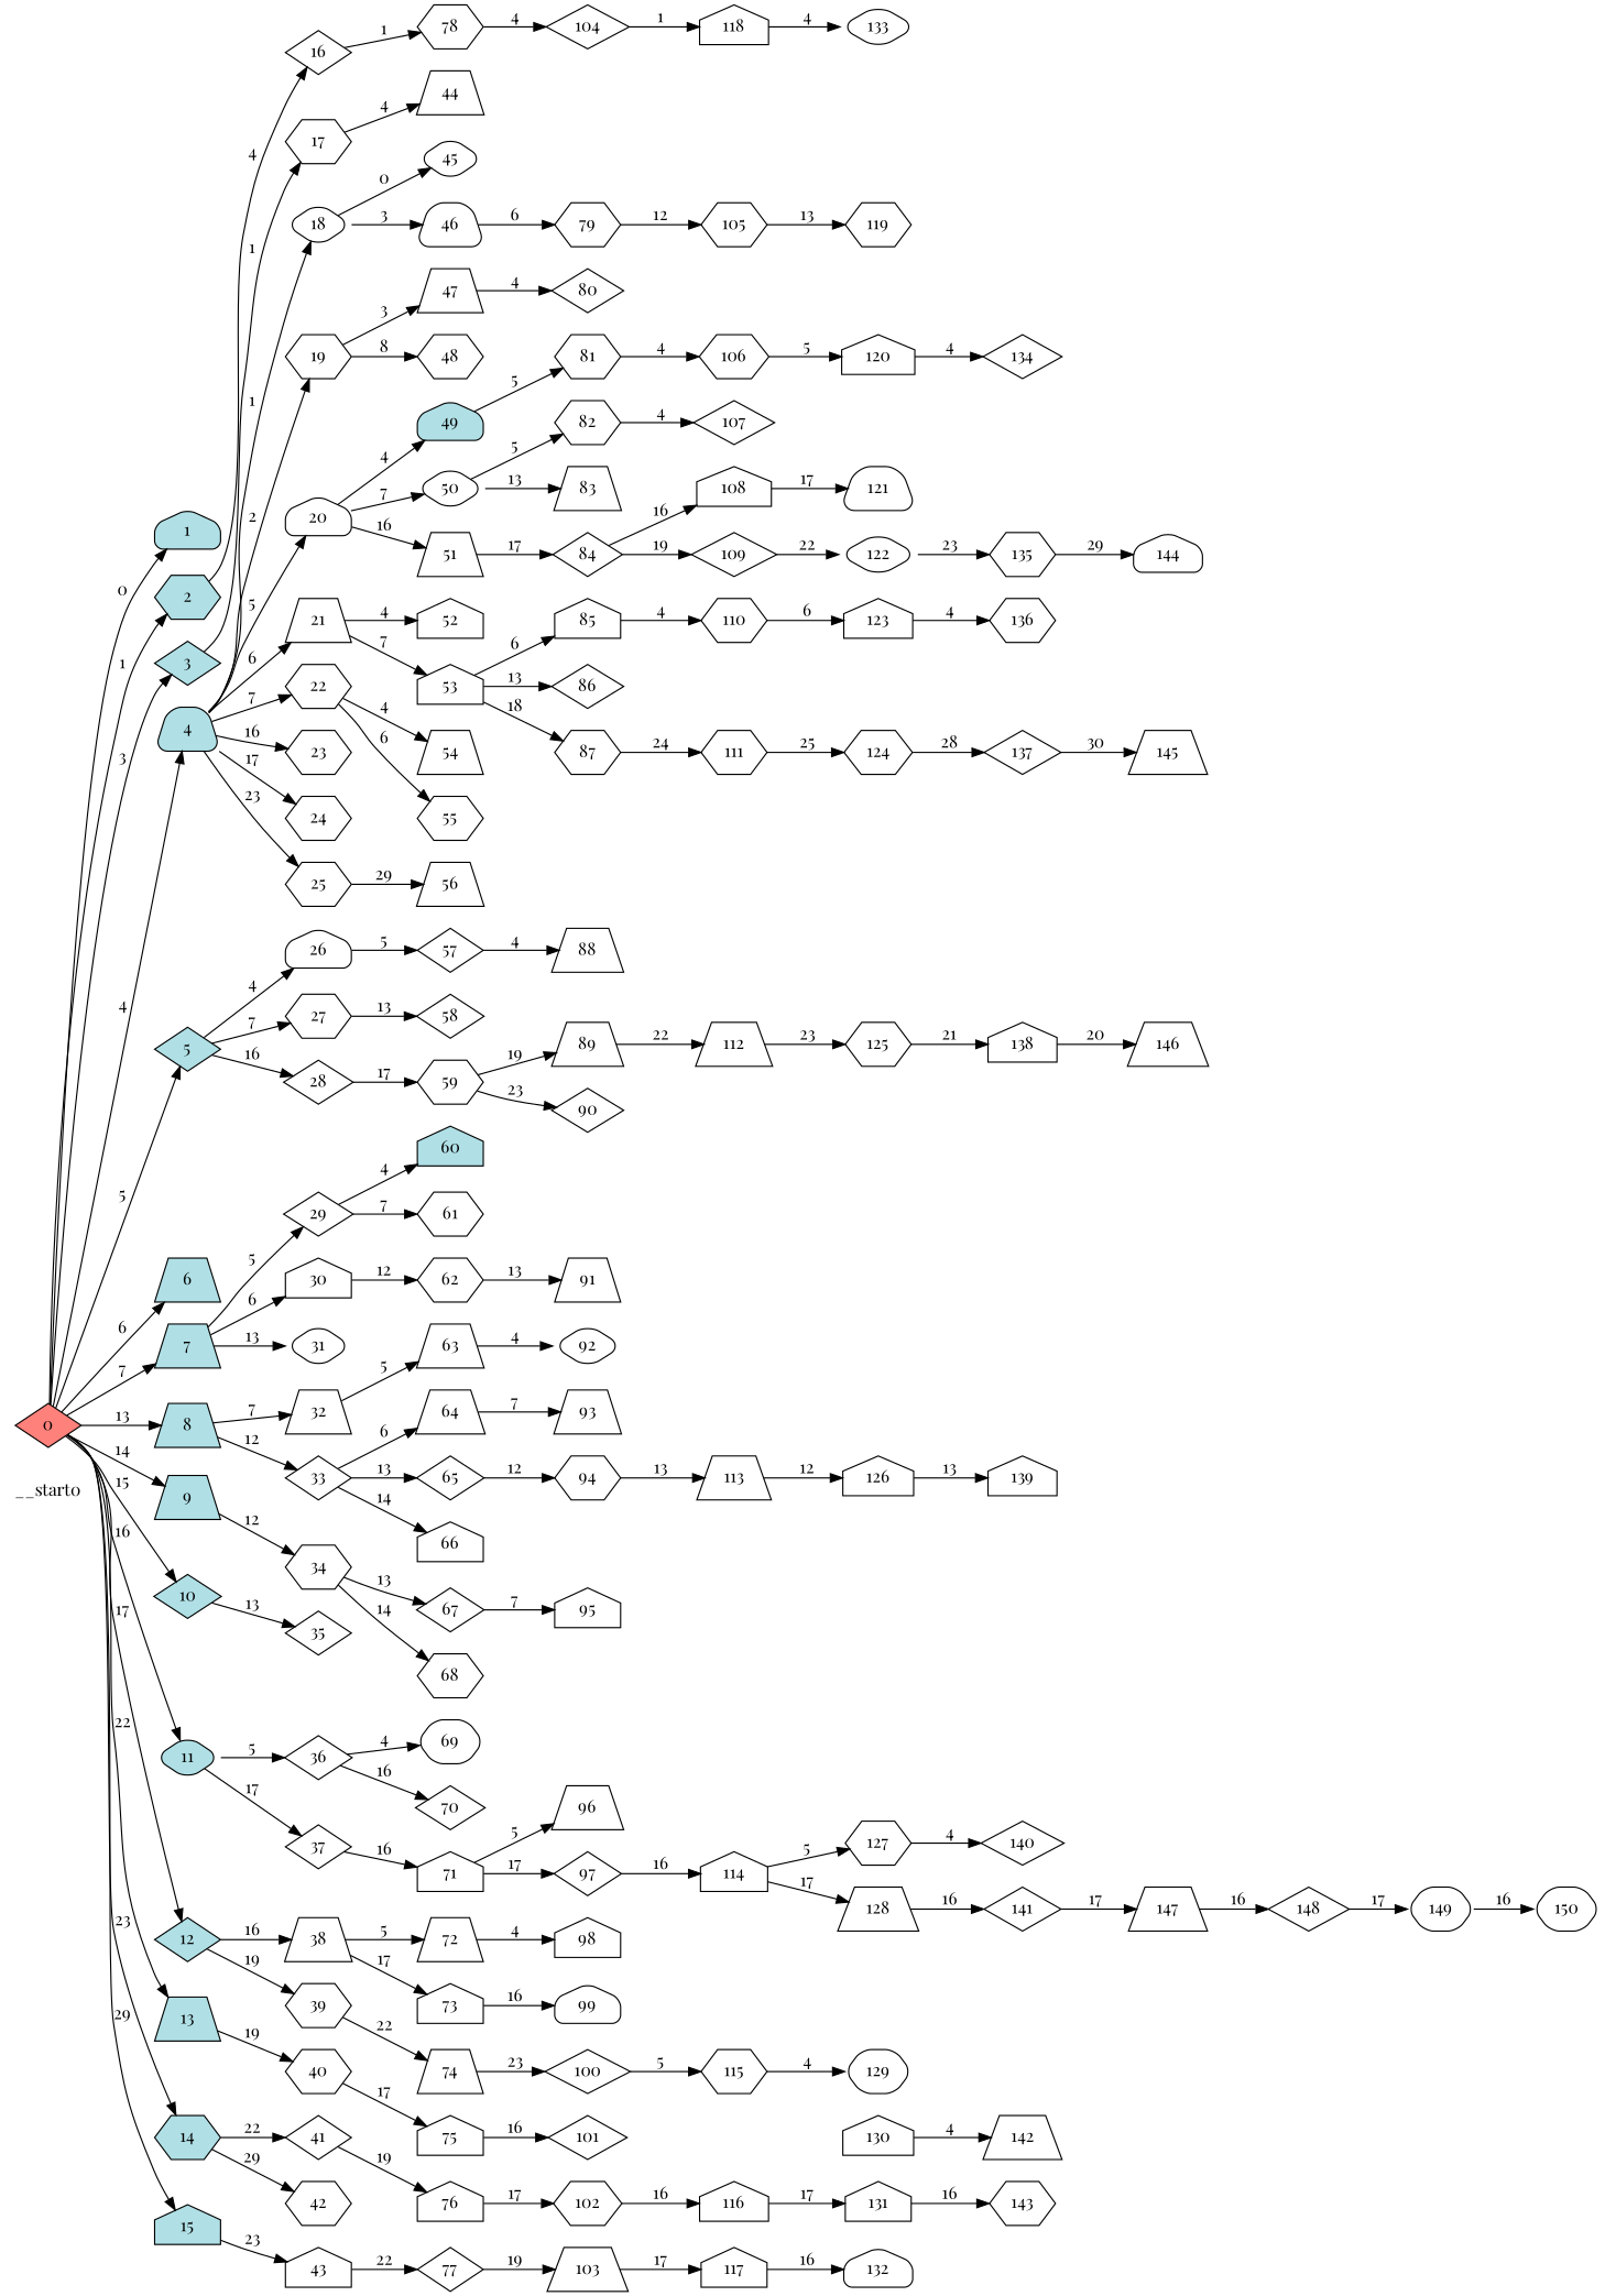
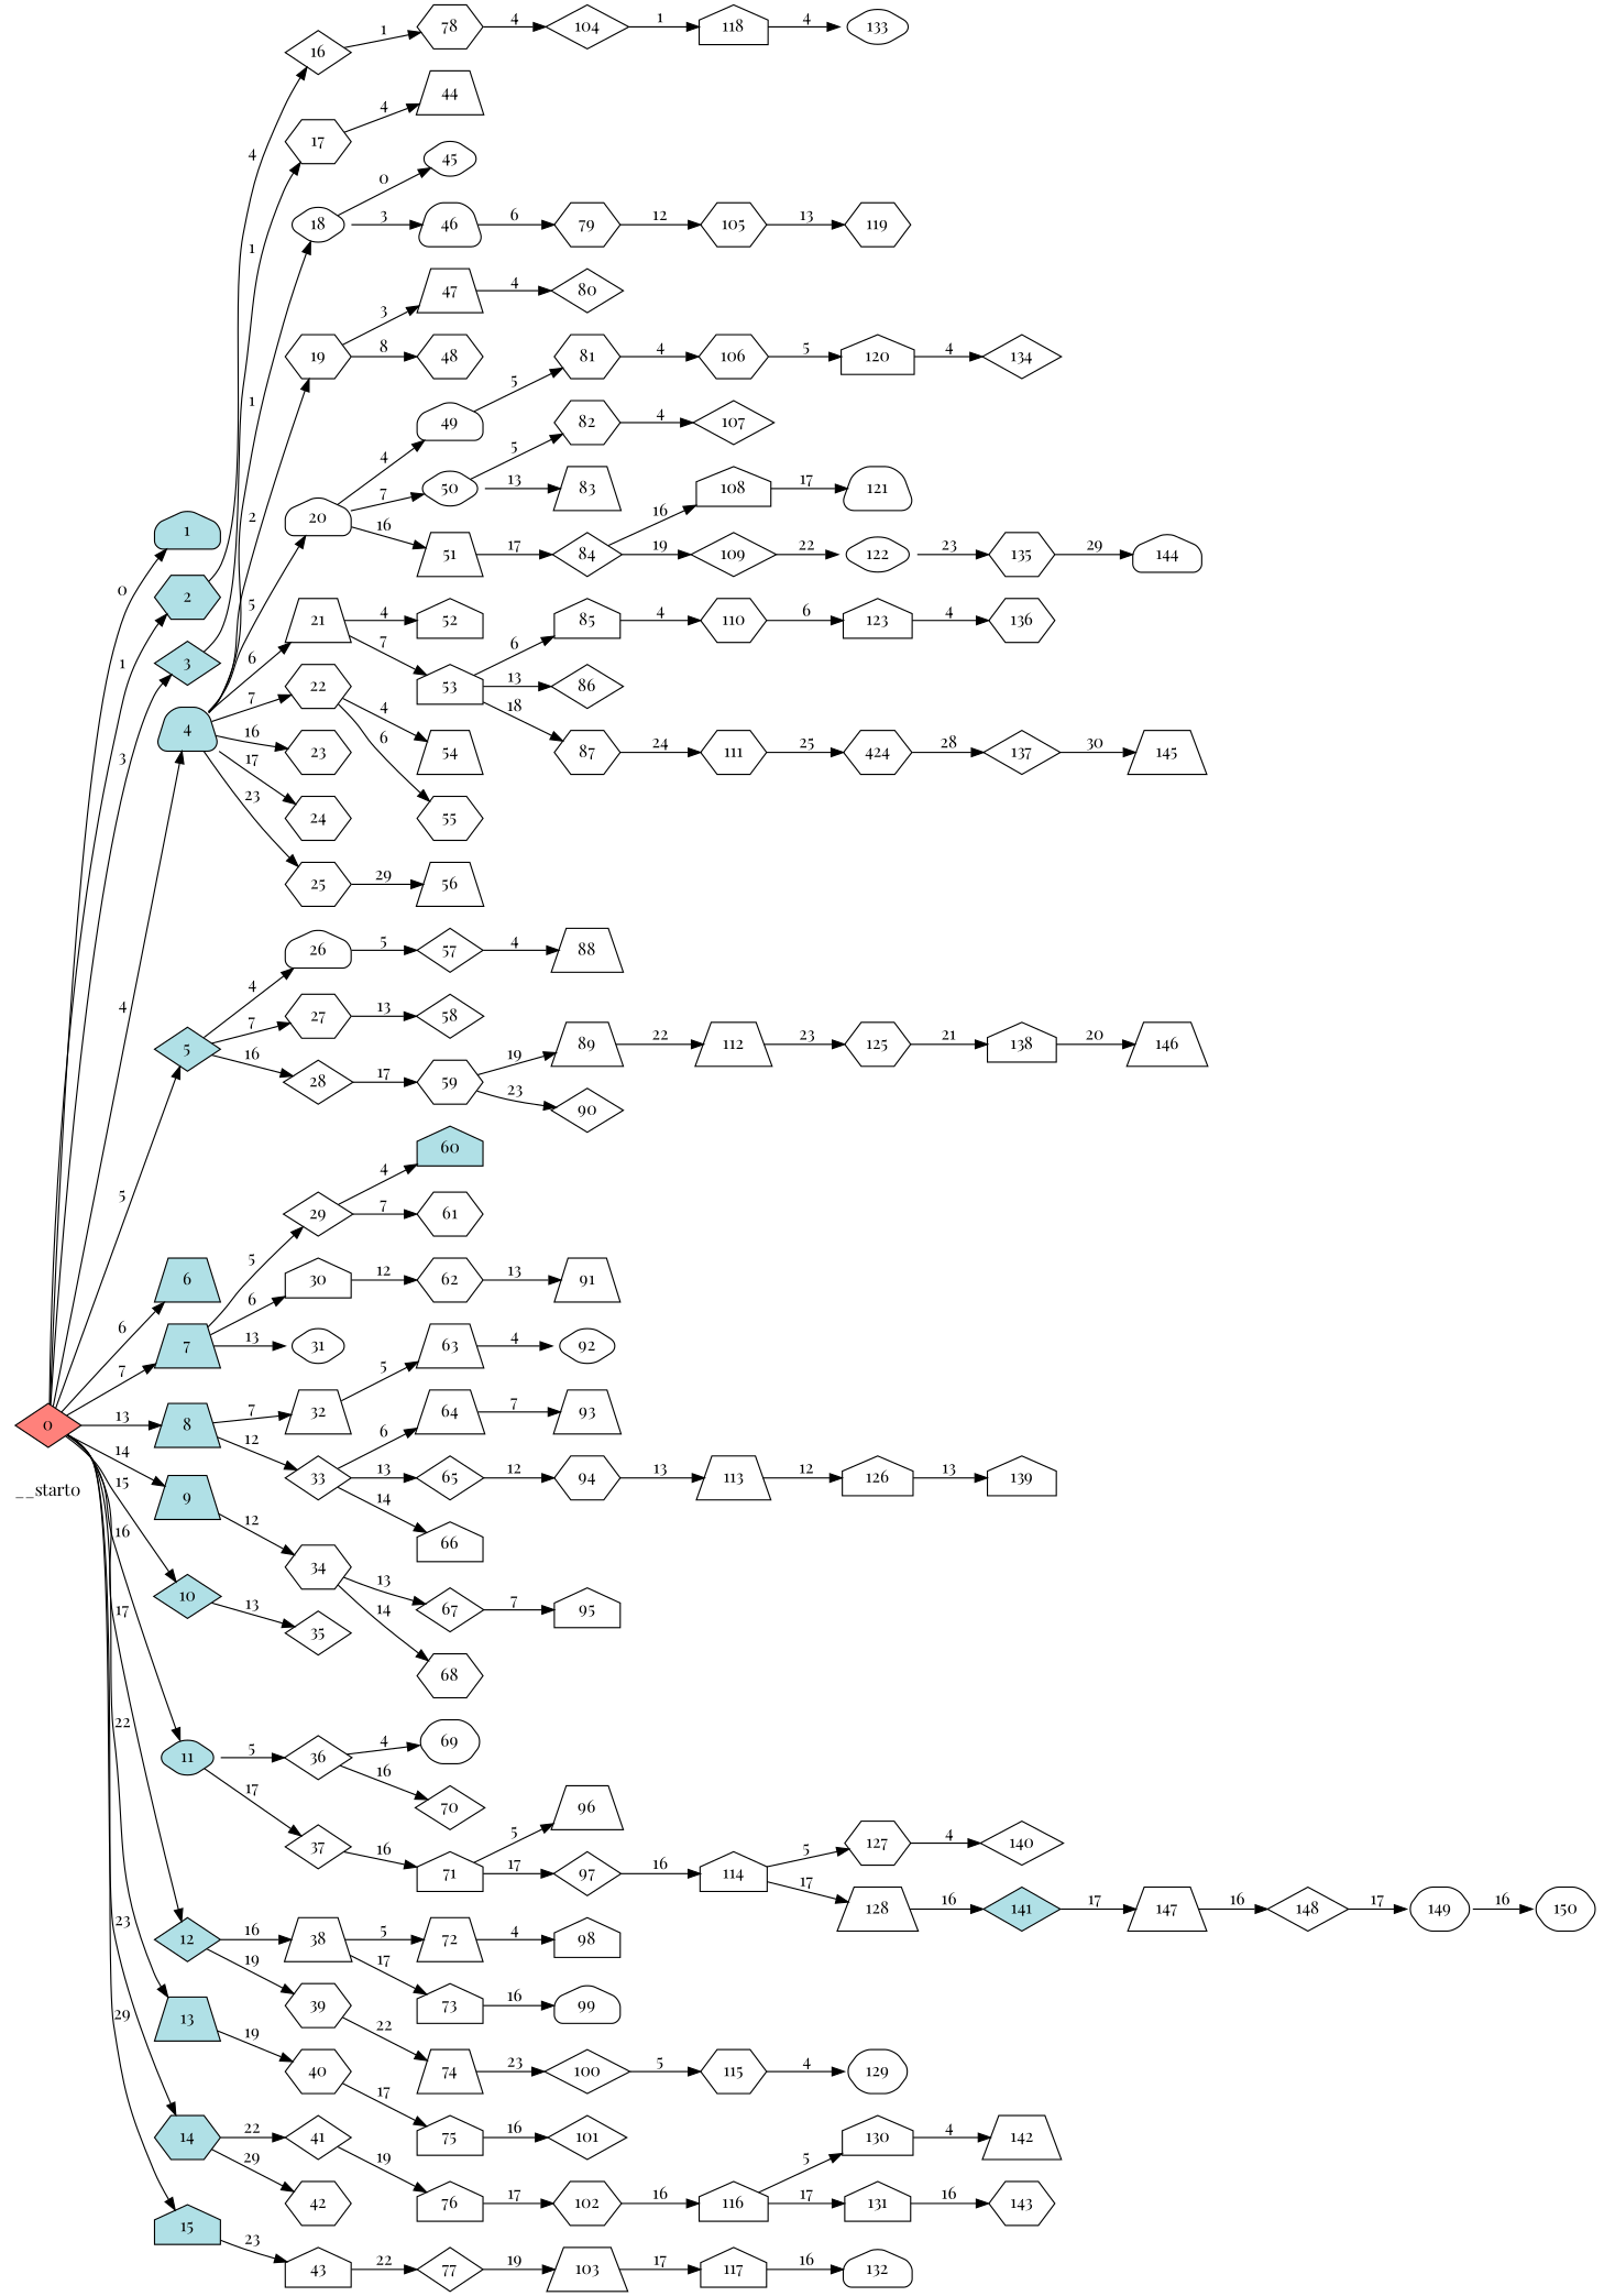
  digraph {
    fontname="Playfair Display"
    rankdir=LR
    node [fontname="Playfair Display" shape=diamond color=black fillcolor=white style=filled]
    edge [fontname="Playfair Display"]
    __start0 [shape=none color="" fillcolor="" style=""]
    n2 [fillcolor="#ff817b" label=0]
    n3 [fillcolor=powderblue label=1 shape=house style="rounded,filled"]
    n4 [fillcolor=powderblue label=2 shape=hexagon]
    n5 [fillcolor=powderblue label=3]
    n6 [fillcolor=powderblue label=4 shape=trapezium style="rounded,filled"]
    n7 [fillcolor=powderblue label=5]
    n8 [fillcolor=powderblue label=6 shape=trapezium]
    n9 [fillcolor=powderblue label=7 shape=trapezium]
    n10 [fillcolor=powderblue label=8 shape=trapezium]
    n11 [fillcolor=powderblue label=9 shape=trapezium]
    n12 [fillcolor=powderblue label=10]
    n13 [fillcolor=powderblue label=11 style="rounded,filled"]
    n14 [fillcolor=powderblue label=12]
    n15 [fillcolor=powderblue label=13 shape=trapezium]
    n16 [fillcolor=powderblue label=14 shape=hexagon]
    n17 [fillcolor=powderblue label=15 shape=house]
    n18 [label=16]
    n19 [label=17 shape=hexagon]
    n20 [label=18 style="rounded,filled"]
    n21 [label=19 shape=hexagon]
    n22 [label=20 shape=house style="rounded,filled"]
    n23 [label=21 shape=trapezium]
    n24 [label=22 shape=hexagon]
    n25 [label=23 shape=hexagon]
    n26 [label=24 shape=hexagon]
    n27 [label=25 shape=hexagon]
    n28 [label=26 shape=house style="rounded,filled"]
    n29 [label=27 shape=hexagon]
    n30 [label=28]
    n31 [label=29]
    n32 [label=30 shape=house]
    n33 [label=31 style="rounded,filled"]
    n34 [label=32 shape=trapezium]
    n35 [label=33]
    n36 [label=34 shape=hexagon]
    n37 [label=35]
    n38 [label=36]
    n39 [label=37]
    n40 [label=38 shape=trapezium]
    n41 [label=39 shape=hexagon]
    n42 [label=40 shape=hexagon]
    n43 [label=41]
    n44 [label=42 shape=hexagon]
    n45 [label=43 shape=house]
    n46 [label=78 shape=hexagon]
    n47 [label=44 shape=trapezium]
    n48 [label=45 style="rounded,filled"]
    n49 [label=46 shape=trapezium style="rounded,filled"]
    n50 [label=47 shape=trapezium]
    n51 [label=48 shape=hexagon]
-   n52 [fillcolor=powderblue label=49 shape=house style="rounded,filled"]
+   n52 [label=49 shape=house style="rounded,filled"]
    n53 [label=50 style="rounded,filled"]
    n54 [label=51 shape=trapezium]
    n55 [label=52 shape=house]
    n56 [label=53 shape=house]
    n57 [label=54 shape=trapezium]
    n58 [label=55 shape=hexagon]
    n59 [label=56 shape=trapezium]
    n60 [label=57]
    n61 [label=58]
    n62 [label=59 shape=hexagon]
    n63 [fillcolor=powderblue label=60 shape=house]
    n64 [label=61 shape=hexagon]
    n65 [label=62 shape=hexagon]
    n66 [label=63 shape=trapezium]
    n67 [label=64 shape=trapezium]
    n68 [label=65]
    n69 [label=66 shape=house]
    n70 [label=67]
    n71 [label=68 shape=hexagon]
    n72 [label=69 shape=hexagon style="rounded,filled"]
    n73 [label=70]
    n74 [label=71 shape=house]
    n75 [label=72 shape=trapezium]
    n76 [label=73 shape=house]
    n77 [label=74 shape=trapezium]
    n78 [label=75 shape=house]
    n79 [label=76 shape=house]
    n80 [label=77]
    n81 [label=79 shape=hexagon]
    n82 [label=80]
    n83 [label=81 shape=hexagon]
    n84 [label=82 shape=hexagon]
    n85 [label=83 shape=trapezium]
    n86 [label=84]
    n87 [label=85 shape=house]
    n88 [label=86]
    n89 [label=87 shape=hexagon]
    n90 [label=88 shape=trapezium]
    n91 [label=89 shape=trapezium]
    n92 [label=90]
    n93 [label=91 shape=trapezium]
    n94 [label=92 style="rounded,filled"]
    n95 [label=93 shape=trapezium]
    n96 [label=94 shape=hexagon]
    n97 [label=95 shape=house]
    n98 [label=96 shape=trapezium]
    n99 [label=97]
    n100 [label=98 shape=house]
    n101 [label=99 shape=house style="rounded,filled"]
    n102 [label=100]
    n103 [label=101]
    n104 [label=102 shape=hexagon]
    n105 [label=103 shape=trapezium]
    n106 [label=104]
    n107 [label=105 shape=hexagon]
    n108 [label=106 shape=hexagon]
    n109 [label=107]
    n110 [label=108 shape=house]
    n111 [label=109]
    n112 [label=110 shape=hexagon]
    n113 [label=111 shape=hexagon]
    n114 [label=112 shape=trapezium]
    n115 [label=113 shape=trapezium]
    n116 [label=114 shape=house]
    n117 [label=115 shape=hexagon]
    n118 [label=116 shape=house]
    n119 [label=117 shape=house]
    n120 [label=118 shape=house]
    n121 [label=119 shape=hexagon]
    n122 [label=120 shape=house]
    n123 [label=121 shape=trapezium style="rounded,filled"]
    n124 [label=122 style="rounded,filled"]
    n125 [label=123 shape=house]
-   n126 [label=124 shape=hexagon]
+   n126 [label=424 shape=hexagon]
    n127 [label=125 shape=hexagon]
    n128 [label=126 shape=house]
    n129 [label=127 shape=hexagon]
    n130 [label=128 shape=trapezium]
    n131 [label=129 shape=hexagon style="rounded,filled"]
    n132 [label=130 shape=house]
    n133 [label=131 shape=house]
    n134 [label=132 shape=house style="rounded,filled"]
    n135 [label=133 style="rounded,filled"]
    n136 [label=134]
    n137 [label=135 shape=hexagon]
    n138 [label=136 shape=hexagon]
    n139 [label=137]
    n140 [label=138 shape=house]
    n141 [label=139 shape=house]
    n142 [label=140]
-   n143 [label=141]
+   n143 [fillcolor=powderblue label=141]
    n144 [label=142 shape=trapezium]
    n145 [label=143 shape=hexagon]
    n146 [label=144 shape=house style="rounded,filled"]
    n147 [label=145 shape=trapezium]
    n148 [label=146 shape=trapezium]
    n149 [label=147 shape=trapezium]
    n150 [label=148]
    n151 [label=149 shape=hexagon style="rounded,filled"]
    n152 [label=150 shape=hexagon style="rounded,filled"]
    n2 -> n3 [label=0]
    n2 -> n4 [label=1]
    n2 -> n5 [label=3]
    n2 -> n6 [label=4]
    n2 -> n7 [label=5]
    n2 -> n8 [label=6]
    n2 -> n9 [label=7]
    n2 -> n10 [label=13]
    n2 -> n11 [label=14]
    n2 -> n12 [label=15]
    n2 -> n13 [label=16]
    n2 -> n14 [label=17]
    n2 -> n15 [label=22]
    n2 -> n16 [label=23]
    n2 -> n17 [label=29]
    n4 -> n18 [label=4]
    n5 -> n19 [label=1]
    n6 -> n20 [label=1]
    n6 -> n21 [label=2]
    n6 -> n22 [label=5]
    n6 -> n23 [label=6]
    n6 -> n24 [label=7]
    n6 -> n25 [label=16]
    n6 -> n26 [label=17]
    n6 -> n27 [label=23]
    n7 -> n28 [label=4]
    n7 -> n29 [label=7]
    n7 -> n30 [label=16]
    n9 -> n31 [label=5]
    n9 -> n32 [label=6]
    n9 -> n33 [label=13]
    n10 -> n34 [label=7]
    n10 -> n35 [label=12]
    n11 -> n36 [label=12]
    n12 -> n37 [label=13]
    n13 -> n38 [label=5]
    n13 -> n39 [label=17]
    n14 -> n40 [label=16]
    n14 -> n41 [label=19]
    n15 -> n42 [label=19]
    n16 -> n43 [label=22]
    n16 -> n44 [label=29]
    n17 -> n45 [label=23]
    n18 -> n46 [label=1]
    n19 -> n47 [label=4]
    n20 -> n48 [label=0]
    n20 -> n49 [label=3]
    n21 -> n50 [label=3]
    n21 -> n51 [label=8]
    n22 -> n52 [label=4]
    n22 -> n53 [label=7]
    n22 -> n54 [label=16]
    n23 -> n55 [label=4]
    n23 -> n56 [label=7]
    n24 -> n57 [label=4]
    n24 -> n58 [label=6]
    n27 -> n59 [label=29]
    n28 -> n60 [label=5]
    n29 -> n61 [label=13]
    n30 -> n62 [label=17]
    n31 -> n63 [label=4]
    n31 -> n64 [label=7]
    n32 -> n65 [label=12]
    n34 -> n66 [label=5]
    n35 -> n67 [label=6]
    n35 -> n68 [label=13]
    n35 -> n69 [label=14]
    n36 -> n70 [label=13]
    n36 -> n71 [label=14]
    n38 -> n72 [label=4]
    n38 -> n73 [label=16]
    n39 -> n74 [label=16]
    n40 -> n75 [label=5]
    n40 -> n76 [label=17]
    n41 -> n77 [label=22]
    n42 -> n78 [label=17]
    n43 -> n79 [label=19]
    n45 -> n80 [label=22]
    n46 -> n106 [label=4]
    n49 -> n81 [label=6]
    n50 -> n82 [label=4]
    n52 -> n83 [label=5]
    n53 -> n84 [label=5]
    n53 -> n85 [label=13]
    n54 -> n86 [label=17]
    n56 -> n87 [label=6]
    n56 -> n88 [label=13]
    n56 -> n89 [label=18]
    n60 -> n90 [label=4]
    n62 -> n91 [label=19]
    n62 -> n92 [label=23]
    n65 -> n93 [label=13]
    n66 -> n94 [label=4]
    n67 -> n95 [label=7]
    n68 -> n96 [label=12]
    n70 -> n97 [label=7]
    n74 -> n98 [label=5]
    n74 -> n99 [label=17]
    n75 -> n100 [label=4]
    n76 -> n101 [label=16]
    n77 -> n102 [label=23]
    n78 -> n103 [label=16]
    n79 -> n104 [label=17]
    n80 -> n105 [label=19]
    n81 -> n107 [label=12]
    n83 -> n108 [label=4]
    n84 -> n109 [label=4]
    n86 -> n110 [label=16]
    n86 -> n111 [label=19]
    n87 -> n112 [label=4]
    n89 -> n113 [label=24]
    n91 -> n114 [label=22]
    n96 -> n115 [label=13]
    n99 -> n116 [label=16]
    n102 -> n117 [label=5]
    n104 -> n118 [label=16]
    n105 -> n119 [label=17]
    n106 -> n120 [label=1]
    n107 -> n121 [label=13]
    n108 -> n122 [label=5]
    n110 -> n123 [label=17]
    n111 -> n124 [label=22]
    n112 -> n125 [label=6]
    n113 -> n126 [label=25]
    n114 -> n127 [label=23]
    n115 -> n128 [label=12]
    n116 -> n129 [label=5]
    n116 -> n130 [label=17]
    n117 -> n131 [label=4]
+   n118 -> n132 [label=5]
    n118 -> n133 [label=17]
    n119 -> n134 [label=16]
    n120 -> n135 [label=4]
    n122 -> n136 [label=4]
    n124 -> n137 [label=23]
    n125 -> n138 [label=4]
    n126 -> n139 [label=28]
    n127 -> n140 [label=21]
    n128 -> n141 [label=13]
    n129 -> n142 [label=4]
    n130 -> n143 [label=16]
    n132 -> n144 [label=4]
    n133 -> n145 [label=16]
    n137 -> n146 [label=29]
    n139 -> n147 [label=30]
    n140 -> n148 [label=20]
    n143 -> n149 [label=17]
    n149 -> n150 [label=16]
    n150 -> n151 [label=17]
    n151 -> n152 [label=16]
  }
